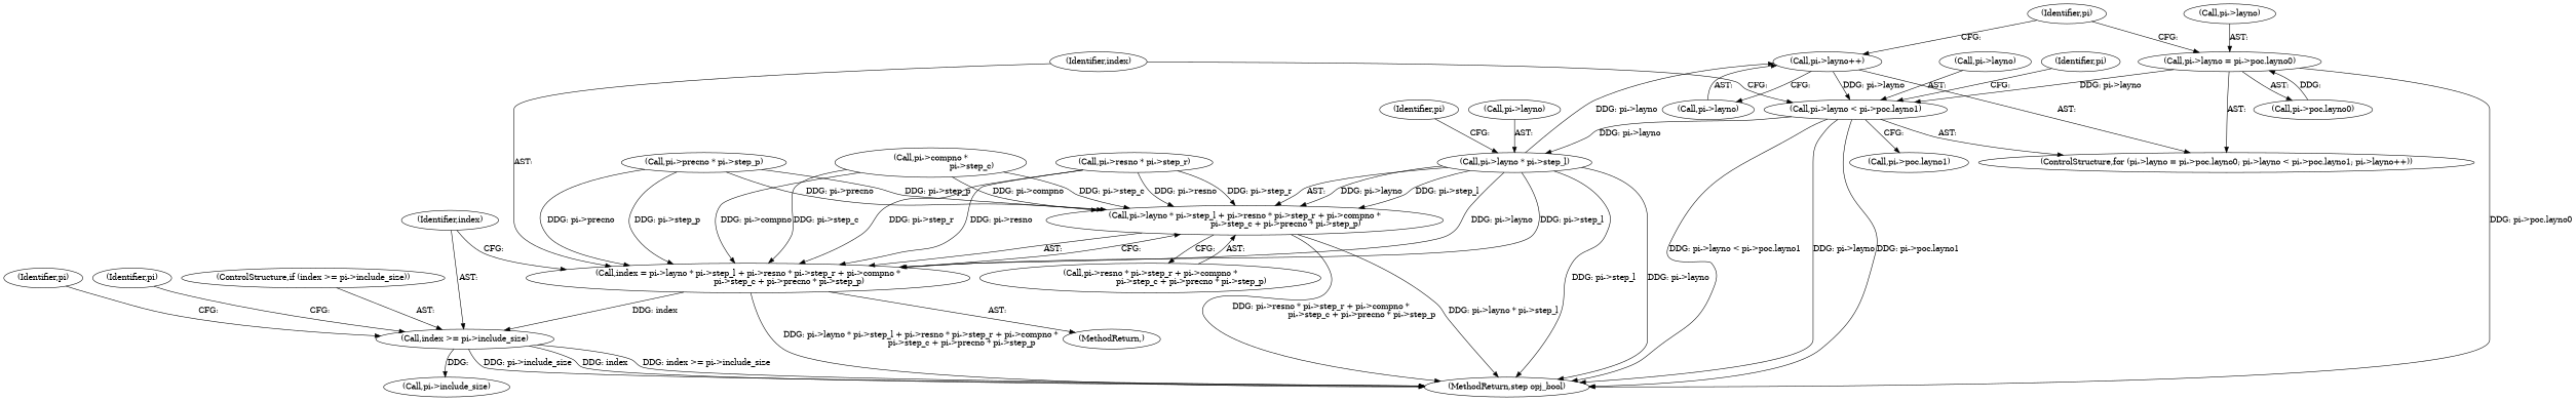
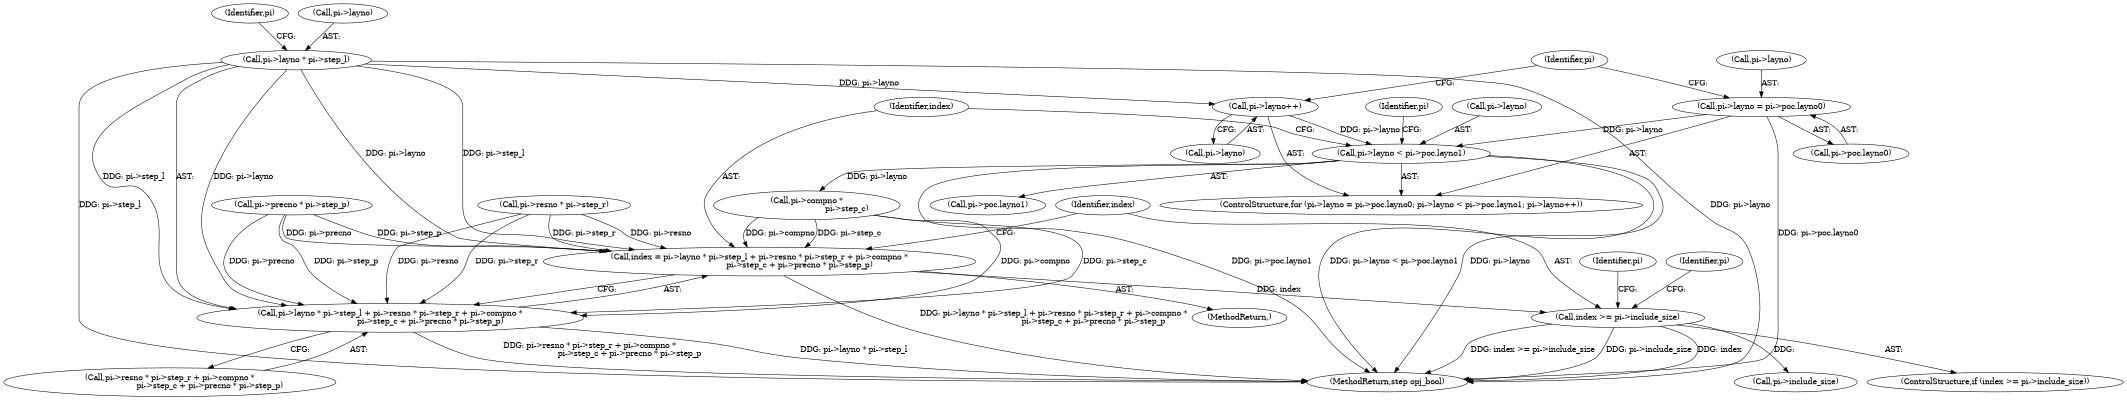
  digraph {
    fontname="DejaVu Serif"
    node [fontname="DejaVu Serif"]
    edge [fontname="DejaVu Serif"]
    n1 [label="(Call,pi->layno++)"]
    n2 [label="(Call,pi->layno < pi->poc.layno1)"]
    n3 [label="(Call,pi->layno)"]
    n4 [label="(ControlStructure,for (pi->layno = pi->poc.layno0; pi->layno < pi->poc.layno1; pi->layno++))"]
    n5 [label="(Call,pi->layno * pi->step_l)"]
    n6 [label="(MethodReturn,step opj_bool)"]
    n7 [label="(Call,pi->poc.layno1)"]
    n8 [label="(Call,index = pi->layno * pi->step_l + pi->resno * pi->step_r + pi->compno *\n                                 pi->step_c + pi->precno * pi->step_p)"]
    n9 [label="(Call,pi->layno * pi->step_l + pi->resno * pi->step_r + pi->compno *\n                                 pi->step_c + pi->precno * pi->step_p)"]
    n10 [label="(Call,index >= pi->include_size)"]
    n11 [label="(MethodReturn,)"]
    n12 [label="(Call,pi->resno * pi->step_r + pi->compno *\n                                 pi->step_c + pi->precno * pi->step_p)"]
    n13 [label="(Call,pi->layno = pi->poc.layno0)"]
    n14 [label="(Call,pi->poc.layno0)"]
    n15 [label="(ControlStructure,if (index >= pi->include_size))"]
    n16 [label="(Call,pi->include_size)"]
    n17 [label="(Identifier,pi)"]
    n18 [label="(Call,pi->compno *\n                                 pi->step_c)"]
    n19 [label="(Identifier,pi)"]
    n20 [label="(Call,pi->resno * pi->step_r)"]
    n21 [label="(Identifier,index)"]
    n22 [label="(Identifier,index)"]
    n23 [label="(Identifier,pi)"]
    n24 [label="(Call,pi->layno)"]
    n25 [label="(Call,pi->layno)"]
    n26 [label="(Call,pi->precno * pi->step_p)"]
    n27 [label="(Call,pi->layno)"]
    n28 [label="(Identifier,pi)"]
    n29 [label="(Identifier,pi)"]
    n1 -> n2 [label="DDG: pi->layno"]
    n1 -> n3 [label="CFG: "]
    n1 -> n4 [label="AST: "]
    n2 -> n4 [label="AST: "]
-   n2 -> n5 [label="DDG: pi->layno"]
+   n2 -> n18 [label="DDG: pi->layno"]
    n2 -> n6 [label="DDG: pi->layno < pi->poc.layno1"]
    n2 -> n6 [label="DDG: pi->layno"]
    n2 -> n6 [label="DDG: pi->poc.layno1"]
-   n2 -> n7 [label="CFG: "]
+   n2 -> n7 [label="AST: "]
    n3 -> n1 [label="AST: "]
    n5 -> n1 [label="DDG: pi->layno"]
    n5 -> n6 [label="DDG: pi->step_l"]
    n5 -> n6 [label="DDG: pi->layno"]
    n5 -> n8 [label="DDG: pi->layno"]
    n5 -> n8 [label="DDG: pi->step_l"]
    n5 -> n9 [label="AST: "]
    n5 -> n9 [label="DDG: pi->layno"]
    n5 -> n9 [label="DDG: pi->step_l"]
    n8 -> n6 [label="DDG: pi->layno * pi->step_l + pi->resno * pi->step_r + pi->compno *\n                                 pi->step_c + pi->precno * pi->step_p"]
    n8 -> n9 [label="CFG: "]
    n8 -> n10 [label="DDG: index"]
    n8 -> n11 [label="AST: "]
    n9 -> n6 [label="DDG: pi->resno * pi->step_r + pi->compno *\n                                 pi->step_c + pi->precno * pi->step_p"]
    n9 -> n6 [label="DDG: pi->layno * pi->step_l"]
    n9 -> n8 [label="AST: "]
    n9 -> n12 [label="CFG: "]
    n10 -> n6 [label="DDG: index >= pi->include_size"]
    n10 -> n6 [label="DDG: pi->include_size"]
    n10 -> n6 [label="DDG: index"]
-   n15 -> n10 [label="AST: "]
+   n10 -> n15 [label="AST: "]
    n10 -> n16 [label="DDG: "]
    n12 -> n9 [label="AST: "]
    n13 -> n2 [label="DDG: pi->layno"]
    n13 -> n4 [label="AST: "]
    n13 -> n6 [label="DDG: pi->poc.layno0"]
    n13 -> n14 [label="AST: "]
-   n14 -> n13 [label="DDG: "]
+   n14 -> n13 [label="AST: "]
    n17 -> n5 [label="CFG: "]
    n18 -> n8 [label="DDG: pi->compno"]
    n18 -> n8 [label="DDG: pi->step_c"]
    n18 -> n9 [label="DDG: pi->compno"]
    n18 -> n9 [label="DDG: pi->step_c"]
    n19 -> n2 [label="CFG: "]
    n20 -> n8 [label="DDG: pi->resno"]
    n20 -> n8 [label="DDG: pi->step_r"]
    n20 -> n9 [label="DDG: pi->resno"]
    n20 -> n9 [label="DDG: pi->step_r"]
    n21 -> n2 [label="CFG: "]
    n21 -> n8 [label="AST: "]
    n22 -> n8 [label="CFG: "]
    n22 -> n10 [label="AST: "]
    n23 -> n10 [label="CFG: "]
    n24 -> n2 [label="AST: "]
    n25 -> n5 [label="AST: "]
    n26 -> n8 [label="DDG: pi->precno"]
    n26 -> n8 [label="DDG: pi->step_p"]
    n26 -> n9 [label="DDG: pi->precno"]
    n26 -> n9 [label="DDG: pi->step_p"]
    n27 -> n13 [label="AST: "]
    n28 -> n10 [label="CFG: "]
    n29 -> n1 [label="CFG: "]
    n29 -> n13 [label="CFG: "]
  }
